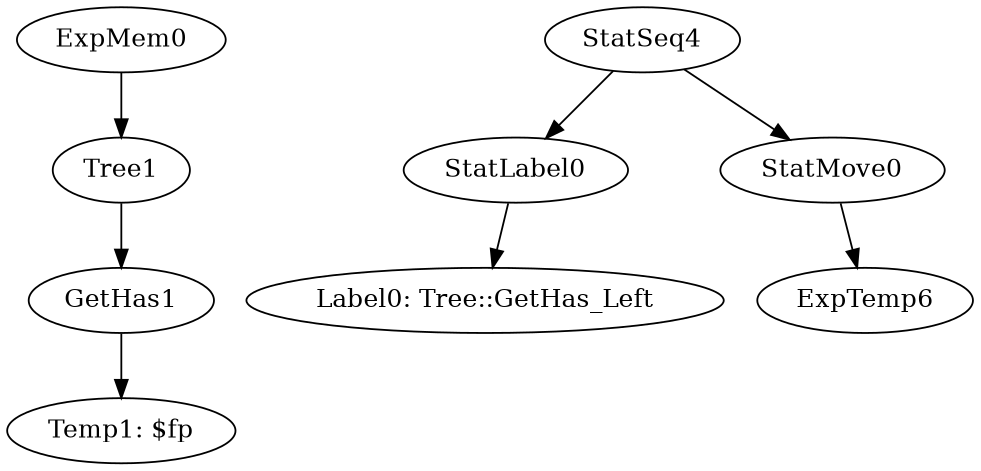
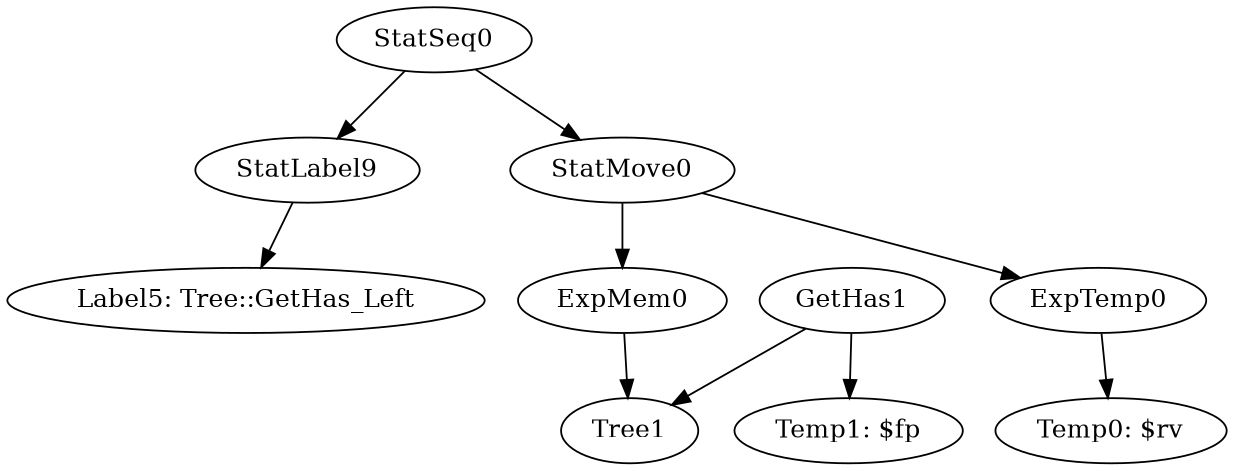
  digraph {
    ordering=out
    n1 [label=Tree1]
    ExpMem0
    n3 [label=GetHas1]
    "Temp1: $fp"
-   StatLabel0
-   "Label0: Tree::GetHas_Left"
-   StatSeq0 [label=StatSeq4]
+   StatLabel0 [label=StatLabel9]
+   "Label0: Tree::GetHas_Left" [label="Label5: Tree::GetHas_Left"]
+   StatSeq0
    StatMove0
-   ExpTemp0 [label=ExpTemp6]
-   n1 -> n3
+   ExpTemp0
+   "Temp0: $rv"
+   n3 -> n1
    ExpMem0 -> n1
    n3 -> "Temp1: $fp"
    StatLabel0 -> "Label0: Tree::GetHas_Left"
    StatSeq0 -> StatLabel0
    StatSeq0 -> StatMove0
+   StatMove0 -> ExpMem0
    StatMove0 -> ExpTemp0
+   ExpTemp0 -> "Temp0: $rv"
  }
